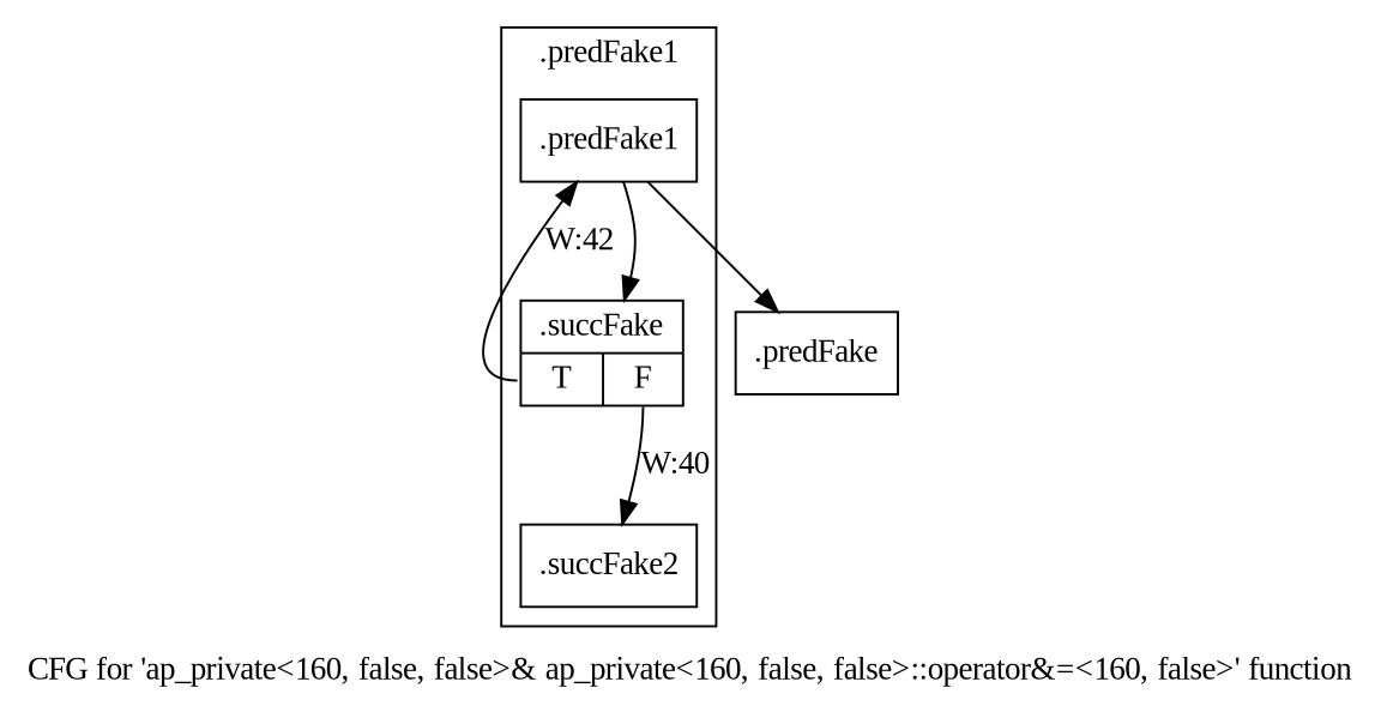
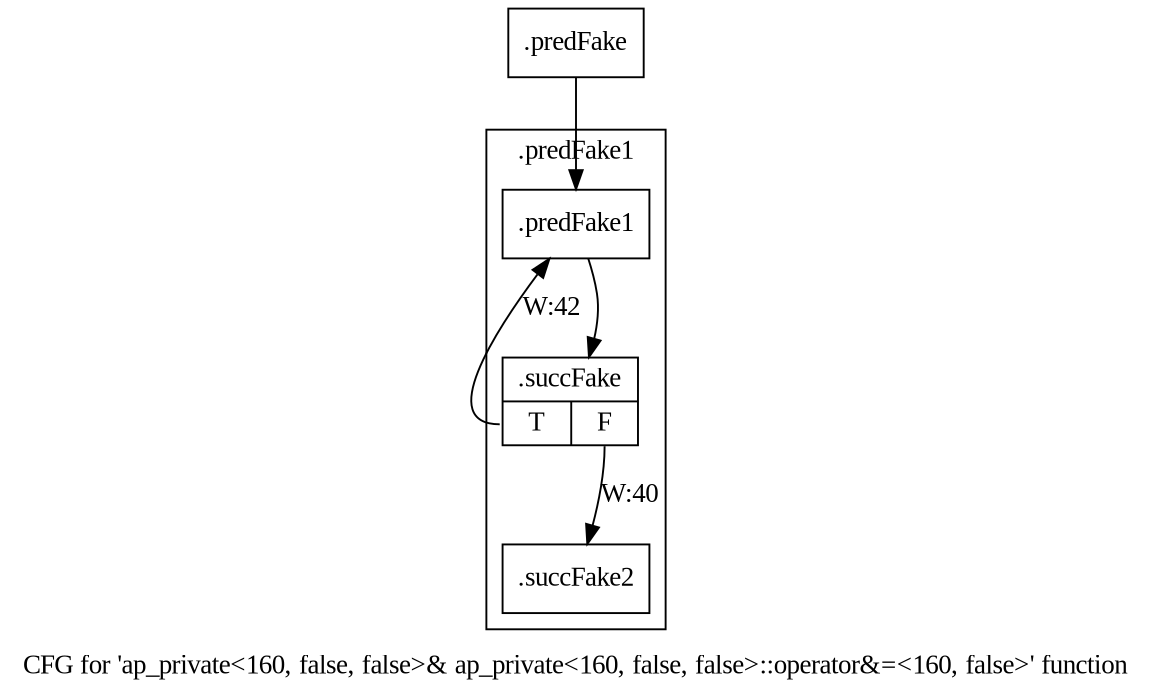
  digraph {
    fontname="Liberation Serif"
    label="CFG for 'ap_private\<160, false, false\>& ap_private\<160, false, false\>::operator&=\<160, false\>' function"
    node [filename="/mnt/xilinx/Vitis_HLS/2021.2/include/etc/ap_private.h" fontname="Liberation Serif" linenumber=3874 shape=record]
    edge [execusionnum=13 filename="/mnt/xilinx/Vitis_HLS/2021.2/include/etc/ap_private.h" fontname="Liberation Serif"]
    n1 [label="{.predFake1}"]
    n2 [label="{.succFake|{<s0>T|<s1>F}}"]
    n3 [label="{.succFake2}"]
    n4 [label="{.predFake}" filename="" linenumber=""]
    subgraph cluster_1 {
      invocationtime=13
      label=".predFake1"
      tripcount=39
      n1
      n2
      n3
    }
    n1 -> n2 [execusionnum=52]
    n2 -> n1 [execusionnum=39 label="W:42" tailport=s0]
    n2 -> n3 [label="W:40" tailport=s1]
-   n1 -> n4
+   n4 -> n1
  }
